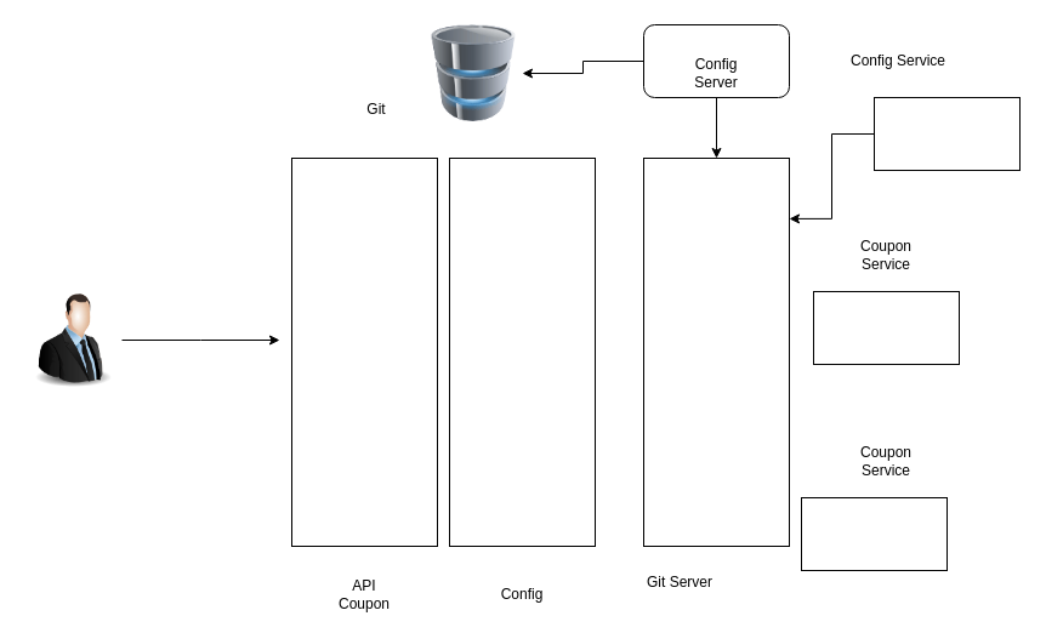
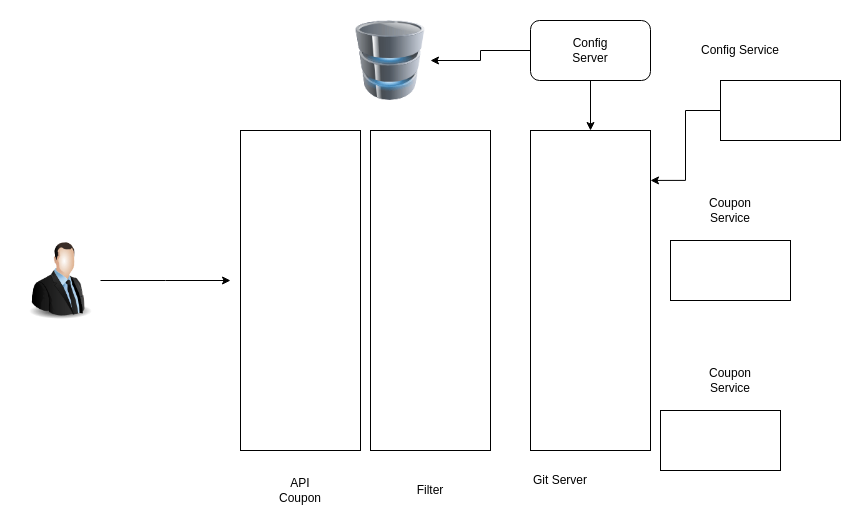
  <mxCell id="0" />
  <mxCell id="1" parent="0" />
  <mxCell id="2" value="" style="edgeStyle=orthogonalEdgeStyle;rounded=0;orthogonalLoop=1;jettySize=auto;html=1;entryX=1;entryY=0.156;entryDx=0;entryDy=0;entryPerimeter=0;" edge="1" parent="1" source="3" target="10"><mxGeometry relative="1" as="geometry" /></mxCell>
  <mxCell id="3" value="" style="rounded=0;whiteSpace=wrap;html=1;" parent="1" vertex="1"><mxGeometry x="720" y="80" width="120" height="60" as="geometry" /></mxCell>
  <mxCell id="4" value="" style="rounded=0;whiteSpace=wrap;html=1;" parent="1" vertex="1"><mxGeometry x="660" y="410" width="120" height="60" as="geometry" /></mxCell>
  <mxCell id="5" value="" style="rounded=0;whiteSpace=wrap;html=1;" parent="1" vertex="1"><mxGeometry x="670" y="240" width="120" height="60" as="geometry" /></mxCell>
  <mxCell id="6" style="edgeStyle=orthogonalEdgeStyle;rounded=0;orthogonalLoop=1;jettySize=auto;html=1;" parent="1" source="7" edge="1"><mxGeometry relative="1" as="geometry"><mxPoint x="230" y="280" as="targetPoint" /></mxGeometry></mxCell>
  <mxCell id="7" value="" style="image;html=1;image=img/lib/clip_art/people/Suit_Man_128x128.png" parent="1" vertex="1"><mxGeometry x="20" y="240" width="80" height="80" as="geometry" /></mxCell>
  <mxCell id="8" value="" style="rounded=0;whiteSpace=wrap;html=1;" parent="1" vertex="1"><mxGeometry x="240" y="130" width="120" height="320" as="geometry" /></mxCell>
  <mxCell id="9" value="API Coupon" style="text;html=1;strokeColor=none;fillColor=none;align=center;verticalAlign=middle;whiteSpace=wrap;rounded=0;" parent="1" vertex="1"><mxGeometry x="280" y="480" width="40" height="20" as="geometry" /></mxCell>
  <mxCell id="10" value="" style="rounded=0;whiteSpace=wrap;html=1;" parent="1" vertex="1"><mxGeometry x="530" y="130" width="120" height="320" as="geometry" /></mxCell>
  <mxCell id="11" value="Git Server" style="text;html=1;strokeColor=none;fillColor=none;align=center;verticalAlign=middle;whiteSpace=wrap;rounded=0;" parent="1" vertex="1"><mxGeometry x="530" y="470" width="60" height="20" as="geometry" /></mxCell>
  <mxCell id="12" value="" style="rounded=0;whiteSpace=wrap;html=1;" parent="1" vertex="1"><mxGeometry x="370" y="130" width="120" height="320" as="geometry" /></mxCell>
- <mxCell id="13" value="Config" style="text;html=1;strokeColor=none;fillColor=none;align=center;verticalAlign=middle;whiteSpace=wrap;rounded=0;" parent="1" vertex="1"><mxGeometry x="410" y="480" width="40" height="20" as="geometry" /></mxCell>
+ <mxCell id="13" value="Filter" style="text;html=1;strokeColor=none;fillColor=none;align=center;verticalAlign=middle;whiteSpace=wrap;rounded=0;" parent="1" vertex="1"><mxGeometry x="410" y="480" width="40" height="20" as="geometry" /></mxCell>
  <mxCell id="14" value="Config Service" style="text;html=1;strokeColor=none;fillColor=none;align=center;verticalAlign=middle;whiteSpace=wrap;rounded=0;" parent="1" vertex="1"><mxGeometry x="680" y="40" width="120" height="20" as="geometry" /></mxCell>
  <mxCell id="15" value="Coupon Service" style="text;html=1;strokeColor=none;fillColor=none;align=center;verticalAlign=middle;whiteSpace=wrap;rounded=0;" parent="1" vertex="1"><mxGeometry x="690" y="200" width="80" height="20" as="geometry" /></mxCell>
  <mxCell id="16" value="Coupon Service" style="text;html=1;strokeColor=none;fillColor=none;align=center;verticalAlign=middle;whiteSpace=wrap;rounded=0;" parent="1" vertex="1"><mxGeometry x="690" y="370" width="80" height="20" as="geometry" /></mxCell>
  <mxCell id="17" value="" style="edgeStyle=orthogonalEdgeStyle;rounded=0;orthogonalLoop=1;jettySize=auto;html=1;" edge="1" parent="1" source="19" target="10"><mxGeometry relative="1" as="geometry" /></mxCell>
  <mxCell id="18" value="" style="edgeStyle=orthogonalEdgeStyle;rounded=0;orthogonalLoop=1;jettySize=auto;html=1;" edge="1" parent="1" source="19" target="21"><mxGeometry relative="1" as="geometry" /></mxCell>
  <mxCell id="19" value="" style="rounded=1;whiteSpace=wrap;html=1;" vertex="1" parent="1"><mxGeometry x="530" y="20" width="120" height="60" as="geometry" /></mxCell>
- <mxCell id="20" value="Config Server" style="text;html=1;strokeColor=none;fillColor=none;align=center;verticalAlign=middle;whiteSpace=wrap;rounded=0;" vertex="1" parent="1"><mxGeometry x="570" y="50" width="40" height="20" as="geometry" /></mxCell>
+ <mxCell id="20" value="Config Server" style="text;html=1;strokeColor=none;fillColor=none;align=center;verticalAlign=middle;whiteSpace=wrap;rounded=0;" vertex="1" parent="1"><mxGeometry x="570" y="40" width="40" height="20" as="geometry" /></mxCell>
  <mxCell id="21" value="" style="image;html=1;image=img/lib/clip_art/computers/Database_128x128.png" vertex="1" parent="1"><mxGeometry x="350" y="20" width="80" height="80" as="geometry" /></mxCell>
- <mxCell id="22" value="Git" style="text;html=1;strokeColor=none;fillColor=none;align=center;verticalAlign=middle;whiteSpace=wrap;rounded=0;" vertex="1" parent="1"><mxGeometry x="290" y="80" width="40" height="20" as="geometry" /></mxCell>
